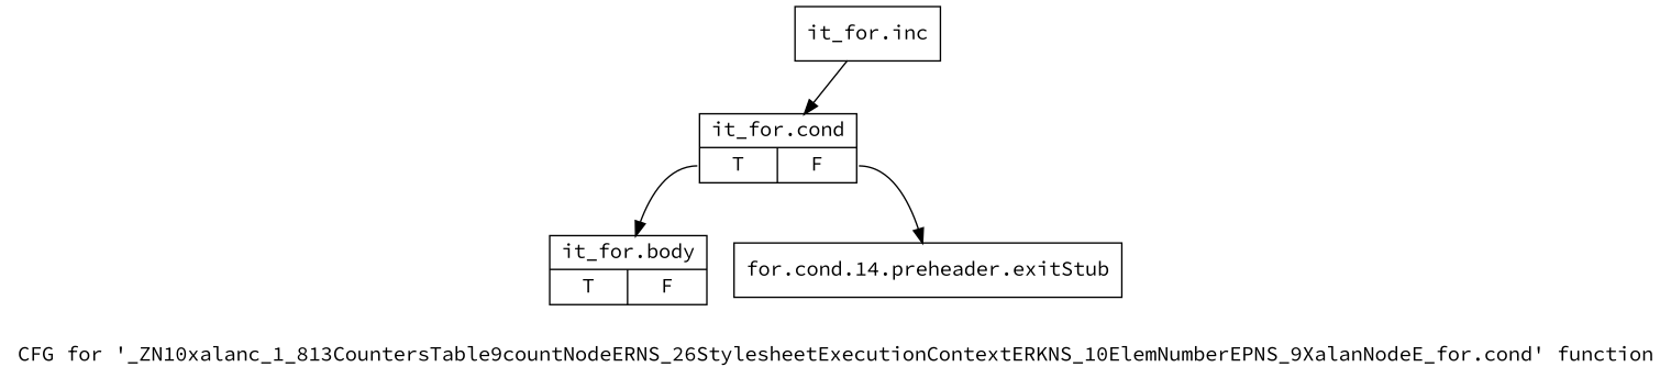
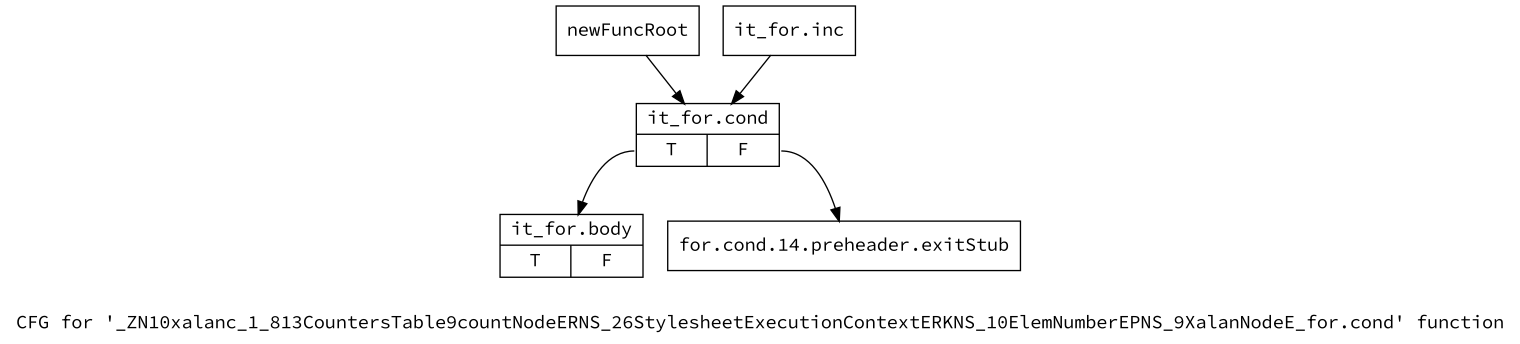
  digraph {
    fontname="Source Code Pro"
    label="CFG for '_ZN10xalanc_1_813CountersTable9countNodeERNS_26StylesheetExecutionContextERKNS_10ElemNumberEPNS_9XalanNodeE_for.cond' function"
    node [fontname="Source Code Pro" shape=record]
    edge [fontname="Source Code Pro"]
+   n1 [label="{newFuncRoot}"]
    n2 [label="{it_for.cond|{<s0>T|<s1>F}}"]
    n3 [label="{for.cond.14.preheader.exitStub}"]
    n4 [label="{it_for.body|{<s0>T|<s1>F}}"]
    n5 [label="{it_for.inc}"]
+   n1 -> n2
    n2 -> n3 [tailport=s1]
    n2 -> n4 [tailport=s0]
    n5 -> n2
  }
